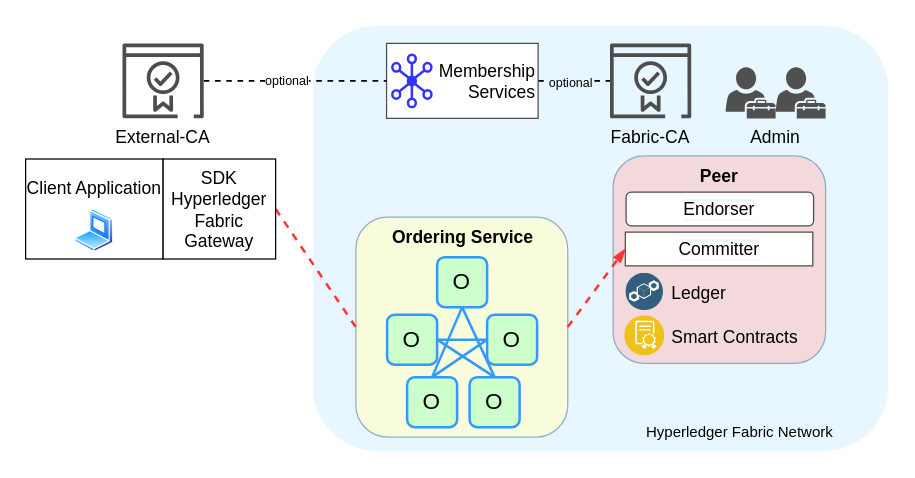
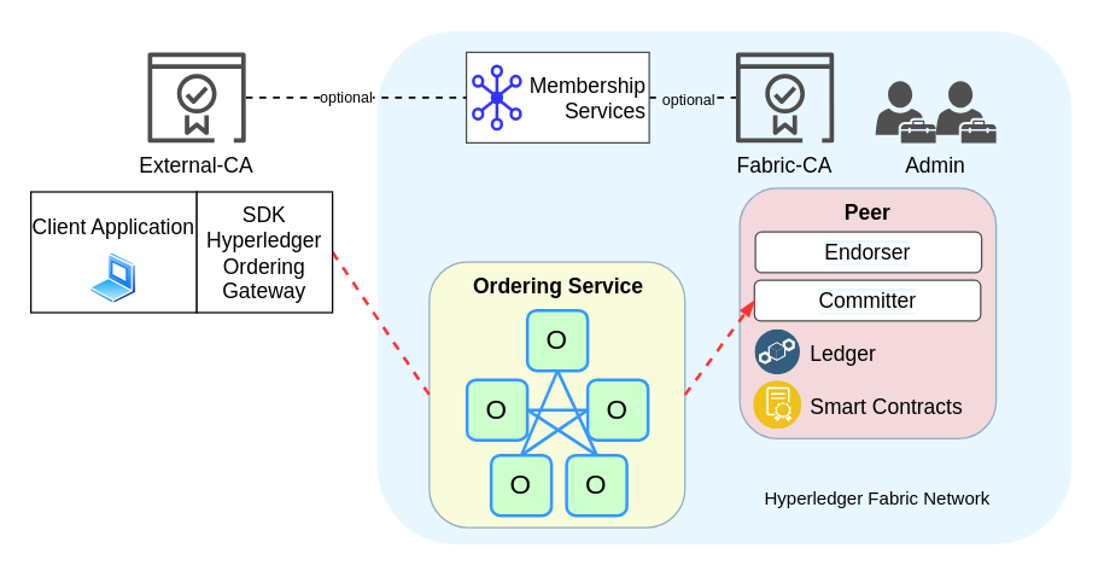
  <mxCell id="0" />
  <mxCell id="1" parent="0" />
  <mxCell id="2" value="" style="rounded=1;whiteSpace=wrap;html=1;strokeColor=none;fillColor=#E8F7FF;" vertex="1" parent="1"><mxGeometry x="250" y="20" width="460" height="340" as="geometry" /></mxCell>
  <mxCell id="3" value="" style="rounded=1;whiteSpace=wrap;html=1;fontSize=18;strokeColor=#6c8ebf;strokeWidth=1;fillColor=#FFFFCC;glass=0;opacity=70;" vertex="1" parent="1"><mxGeometry x="284.19" y="173" width="169.5" height="176" as="geometry" /></mxCell>
  <mxCell id="4" value="&lt;font style=&quot;font-size: 14px;&quot;&gt;Client Application&lt;br&gt;&lt;br&gt;&lt;br&gt;&lt;/font&gt;" style="rounded=1;whiteSpace=wrap;html=1;arcSize=0;" vertex="1" parent="1"><mxGeometry x="20" y="126.5" width="110" height="80" as="geometry" /></mxCell>
  <mxCell id="5" style="edgeStyle=none;rounded=0;orthogonalLoop=1;jettySize=auto;html=1;exitX=1;exitY=0.5;exitDx=0;exitDy=0;entryX=0;entryY=0.5;entryDx=0;entryDy=0;dashed=1;fontSize=26;endArrow=none;endFill=0;strokeColor=#FF3333;strokeWidth=2;fillColor=#f8cecc;" edge="1" parent="1" source="6" target="3"><mxGeometry relative="1" as="geometry" /></mxCell>
- <mxCell id="6" value="&lt;font style=&quot;font-size: 14px;&quot;&gt;SDK&lt;br&gt;Hyperledger Fabric&lt;br&gt;Gateway&lt;/font&gt;" style="rounded=1;whiteSpace=wrap;html=1;arcSize=0;" vertex="1" parent="1"><mxGeometry x="130" y="126.5" width="90" height="80" as="geometry" /></mxCell>
+ <mxCell id="6" value="&lt;font style=&quot;font-size: 14px;&quot;&gt;SDK&lt;br&gt;Hyperledger Ordering&lt;br&gt;Gateway&lt;/font&gt;" style="rounded=1;whiteSpace=wrap;html=1;arcSize=0;" vertex="1" parent="1"><mxGeometry x="130" y="126.5" width="90" height="80" as="geometry" /></mxCell>
  <mxCell id="7" style="rounded=0;orthogonalLoop=1;jettySize=auto;html=1;exitX=0.5;exitY=1;exitDx=0;exitDy=0;entryX=0.5;entryY=0;entryDx=0;entryDy=0;fontSize=18;endArrow=none;endFill=0;fillColor=#d5e8d4;strokeColor=#3399FF;strokeWidth=2;" edge="1" parent="1" source="9" target="15"><mxGeometry relative="1" as="geometry" /></mxCell>
  <mxCell id="8" style="edgeStyle=none;rounded=0;orthogonalLoop=1;jettySize=auto;html=1;exitX=0.5;exitY=1;exitDx=0;exitDy=0;entryX=0.5;entryY=0;entryDx=0;entryDy=0;fontSize=18;endArrow=none;endFill=0;fillColor=#d5e8d4;strokeColor=#3399FF;strokeWidth=2;" edge="1" parent="1" source="9" target="16"><mxGeometry relative="1" as="geometry" /></mxCell>
  <mxCell id="9" value="&lt;font style=&quot;font-size: 18px;&quot;&gt;O&lt;/font&gt;" style="rounded=1;whiteSpace=wrap;html=1;fillColor=#CCFFCC;strokeColor=#3399FF;strokeWidth=2;" vertex="1" parent="1"><mxGeometry x="349.19" y="205" width="40" height="40" as="geometry" /></mxCell>
  <mxCell id="10" style="edgeStyle=none;rounded=0;orthogonalLoop=1;jettySize=auto;html=1;exitX=0;exitY=0.5;exitDx=0;exitDy=0;entryX=0.5;entryY=0;entryDx=0;entryDy=0;fontSize=18;endArrow=none;endFill=0;fillColor=#d5e8d4;strokeColor=#3399FF;strokeWidth=2;" edge="1" parent="1" source="11" target="15"><mxGeometry relative="1" as="geometry" /></mxCell>
  <mxCell id="11" value="&lt;font style=&quot;font-size: 18px;&quot;&gt;O&lt;/font&gt;" style="rounded=1;whiteSpace=wrap;html=1;fillColor=#CCFFCC;strokeColor=#3399FF;strokeWidth=2;" vertex="1" parent="1"><mxGeometry x="389.19" y="251" width="40" height="40" as="geometry" /></mxCell>
  <mxCell id="12" style="edgeStyle=none;rounded=0;orthogonalLoop=1;jettySize=auto;html=1;exitX=1;exitY=0.5;exitDx=0;exitDy=0;entryX=0;entryY=0.5;entryDx=0;entryDy=0;fontSize=18;endArrow=none;endFill=0;fillColor=#d5e8d4;strokeColor=#3399FF;strokeWidth=2;" edge="1" parent="1" source="14" target="11"><mxGeometry relative="1" as="geometry" /></mxCell>
  <mxCell id="13" style="edgeStyle=none;rounded=0;orthogonalLoop=1;jettySize=auto;html=1;exitX=1;exitY=0.5;exitDx=0;exitDy=0;entryX=0.5;entryY=0;entryDx=0;entryDy=0;fontSize=18;endArrow=none;endFill=0;fillColor=#d5e8d4;strokeColor=#3399FF;strokeWidth=2;" edge="1" parent="1" source="14" target="16"><mxGeometry relative="1" as="geometry" /></mxCell>
  <mxCell id="14" value="&lt;font style=&quot;font-size: 18px;&quot;&gt;O&lt;/font&gt;" style="rounded=1;whiteSpace=wrap;html=1;fillColor=#CCFFCC;strokeColor=#3399FF;strokeWidth=2;" vertex="1" parent="1"><mxGeometry x="309.19" y="251" width="40" height="40" as="geometry" /></mxCell>
  <mxCell id="15" value="&lt;font style=&quot;font-size: 18px;&quot;&gt;O&lt;/font&gt;" style="rounded=1;whiteSpace=wrap;html=1;fillColor=#CCFFCC;strokeColor=#3399FF;strokeWidth=2;" vertex="1" parent="1"><mxGeometry x="325.19" y="301" width="40" height="40" as="geometry" /></mxCell>
  <mxCell id="16" value="&lt;font style=&quot;font-size: 18px;&quot;&gt;O&lt;/font&gt;" style="rounded=1;whiteSpace=wrap;html=1;fillColor=#CCFFCC;strokeColor=#3399FF;strokeWidth=2;" vertex="1" parent="1"><mxGeometry x="375.19" y="301" width="40" height="40" as="geometry" /></mxCell>
  <mxCell id="17" value="&lt;font style=&quot;font-size: 14px;&quot;&gt;&lt;b&gt;Ordering Service&lt;/b&gt;&lt;/font&gt;" style="text;html=1;strokeColor=none;fillColor=none;align=center;verticalAlign=middle;whiteSpace=wrap;rounded=0;glass=0;fontSize=18;opacity=30;" vertex="1" parent="1"><mxGeometry x="284.57" y="173" width="170" height="30" as="geometry" /></mxCell>
  <mxCell id="18" style="edgeStyle=none;rounded=0;orthogonalLoop=1;jettySize=auto;html=1;exitX=1;exitY=0.5;exitDx=0;exitDy=0;dashed=1;fontSize=14;endArrow=none;endFill=0;strokeColor=#000000;strokeWidth=1.5;" edge="1" parent="1" source="20" target="43"><mxGeometry relative="1" as="geometry" /></mxCell>
  <mxCell id="19" value="optional" style="edgeLabel;html=1;align=center;verticalAlign=middle;resizable=0;points=[];fontSize=10;labelBackgroundColor=#E8F7FF;" vertex="1" connectable="0" parent="18"><mxGeometry x="-0.143" relative="1" as="geometry"><mxPoint as="offset" /></mxGeometry></mxCell>
  <mxCell id="20" value="Membership Services" style="rounded=0;whiteSpace=wrap;html=1;glass=0;fontSize=14;strokeColor=#4D4D4D;strokeWidth=1;fillColor=default;align=right;" vertex="1" parent="1"><mxGeometry x="308.75" y="34" width="121.25" height="60" as="geometry" /></mxCell>
  <mxCell id="21" value="" style="group" vertex="1" connectable="0" parent="1"><mxGeometry x="313.38" y="43" width="31.25" height="42" as="geometry" /></mxCell>
  <mxCell id="22" value="" style="ellipse;whiteSpace=wrap;html=1;glass=0;fontSize=14;strokeColor=#3333FF;strokeWidth=2;fillColor=default;" vertex="1" parent="21"><mxGeometry x="12.5" width="6.25" height="6.774" as="geometry" /></mxCell>
  <mxCell id="23" value="" style="ellipse;whiteSpace=wrap;html=1;glass=0;fontSize=14;strokeColor=#3333FF;strokeWidth=2;fillColor=#3333FF;" vertex="1" parent="21"><mxGeometry x="12.5" y="17.613" width="6.25" height="6.774" as="geometry" /></mxCell>
  <mxCell id="24" style="edgeStyle=none;rounded=0;orthogonalLoop=1;jettySize=auto;html=1;exitX=0.5;exitY=1;exitDx=0;exitDy=0;entryX=0.5;entryY=0;entryDx=0;entryDy=0;fontSize=14;endArrow=none;endFill=0;strokeColor=#3333FF;strokeWidth=2;" edge="1" parent="21" source="22" target="23"><mxGeometry relative="1" as="geometry" /></mxCell>
  <mxCell id="25" value="" style="ellipse;whiteSpace=wrap;html=1;glass=0;fontSize=14;strokeColor=#3333FF;strokeWidth=2;fillColor=default;" vertex="1" parent="21"><mxGeometry y="6.774" width="6.25" height="6.774" as="geometry" /></mxCell>
  <mxCell id="26" style="edgeStyle=none;rounded=0;orthogonalLoop=1;jettySize=auto;html=1;exitX=0;exitY=0;exitDx=0;exitDy=0;entryX=1;entryY=1;entryDx=0;entryDy=0;fontSize=14;endArrow=none;endFill=0;strokeColor=#3333FF;strokeWidth=2;" edge="1" parent="21" source="23" target="25"><mxGeometry relative="1" as="geometry" /></mxCell>
  <mxCell id="27" value="" style="ellipse;whiteSpace=wrap;html=1;glass=0;fontSize=14;strokeColor=#3333FF;strokeWidth=2;fillColor=default;" vertex="1" parent="21"><mxGeometry x="25" y="6.774" width="6.25" height="6.774" as="geometry" /></mxCell>
  <mxCell id="28" style="edgeStyle=none;rounded=0;orthogonalLoop=1;jettySize=auto;html=1;exitX=1;exitY=0;exitDx=0;exitDy=0;entryX=0;entryY=1;entryDx=0;entryDy=0;fontSize=14;endArrow=none;endFill=0;strokeColor=#3333FF;strokeWidth=2;" edge="1" parent="21" source="23" target="27"><mxGeometry relative="1" as="geometry" /></mxCell>
  <mxCell id="29" value="" style="ellipse;whiteSpace=wrap;html=1;glass=0;fontSize=14;strokeColor=#3333FF;strokeWidth=2;fillColor=default;" vertex="1" parent="21"><mxGeometry x="25" y="28.452" width="6.25" height="6.774" as="geometry" /></mxCell>
  <mxCell id="30" style="edgeStyle=none;rounded=0;orthogonalLoop=1;jettySize=auto;html=1;exitX=1;exitY=1;exitDx=0;exitDy=0;entryX=0;entryY=0;entryDx=0;entryDy=0;fontSize=14;endArrow=none;endFill=0;strokeColor=#3333FF;strokeWidth=2;" edge="1" parent="21" source="23" target="29"><mxGeometry relative="1" as="geometry" /></mxCell>
  <mxCell id="31" value="" style="ellipse;whiteSpace=wrap;html=1;glass=0;fontSize=14;strokeColor=#3333FF;strokeWidth=2;fillColor=default;" vertex="1" parent="21"><mxGeometry y="28.452" width="6.25" height="6.774" as="geometry" /></mxCell>
  <mxCell id="32" style="edgeStyle=none;rounded=0;orthogonalLoop=1;jettySize=auto;html=1;exitX=0;exitY=1;exitDx=0;exitDy=0;entryX=1;entryY=0;entryDx=0;entryDy=0;fontSize=14;endArrow=none;endFill=0;strokeColor=#3333FF;strokeWidth=2;" edge="1" parent="21" source="23" target="31"><mxGeometry relative="1" as="geometry" /></mxCell>
  <mxCell id="33" value="" style="ellipse;whiteSpace=wrap;html=1;glass=0;fontSize=14;strokeColor=#3333FF;strokeWidth=2;fillColor=default;" vertex="1" parent="21"><mxGeometry x="12.5" y="35.226" width="6.25" height="6.774" as="geometry" /></mxCell>
  <mxCell id="34" style="edgeStyle=none;rounded=0;orthogonalLoop=1;jettySize=auto;html=1;exitX=0.5;exitY=1;exitDx=0;exitDy=0;entryX=0.5;entryY=0;entryDx=0;entryDy=0;fontSize=14;endArrow=none;endFill=0;strokeColor=#3333FF;strokeWidth=2;" edge="1" parent="21" source="23" target="33"><mxGeometry relative="1" as="geometry" /></mxCell>
  <mxCell id="35" value="" style="sketch=0;pointerEvents=1;shadow=0;dashed=0;html=1;strokeColor=none;fillColor=#505050;labelPosition=center;verticalLabelPosition=bottom;verticalAlign=top;outlineConnect=0;align=center;shape=mxgraph.office.users.tenant_admin;glass=0;fontSize=14;" vertex="1" parent="1"><mxGeometry x="580" y="53" width="40" height="41" as="geometry" /></mxCell>
  <mxCell id="36" value="" style="sketch=0;pointerEvents=1;shadow=0;dashed=0;html=1;strokeColor=none;fillColor=#505050;labelPosition=center;verticalLabelPosition=bottom;verticalAlign=top;outlineConnect=0;align=center;shape=mxgraph.office.users.tenant_admin;glass=0;fontSize=14;" vertex="1" parent="1"><mxGeometry x="620" y="53" width="40" height="41" as="geometry" /></mxCell>
  <mxCell id="37" value="Admin" style="text;html=1;strokeColor=none;fillColor=none;align=center;verticalAlign=middle;whiteSpace=wrap;rounded=0;glass=0;fontSize=14;" vertex="1" parent="1"><mxGeometry x="590.38" y="94" width="60" height="30" as="geometry" /></mxCell>
  <mxCell id="38" style="edgeStyle=none;rounded=0;orthogonalLoop=1;jettySize=auto;html=1;entryX=0;entryY=0.5;entryDx=0;entryDy=0;fontSize=26;endArrow=none;endFill=0;strokeColor=#000000;strokeWidth=1.5;dashed=1;" edge="1" parent="1" source="41" target="20"><mxGeometry relative="1" as="geometry"><mxPoint x="190" y="77.5" as="sourcePoint" /></mxGeometry></mxCell>
  <mxCell id="39" value="&lt;font style=&quot;font-size: 10px;&quot;&gt;optional&lt;/font&gt;" style="edgeLabel;html=1;align=center;verticalAlign=middle;resizable=0;points=[];fontSize=14;" vertex="1" connectable="0" parent="38"><mxGeometry x="-0.096" y="2" relative="1" as="geometry"><mxPoint as="offset" /></mxGeometry></mxCell>
  <mxCell id="40" value="External-CA" style="text;html=1;strokeColor=none;fillColor=none;align=center;verticalAlign=middle;whiteSpace=wrap;rounded=0;glass=0;fontSize=14;" vertex="1" parent="1"><mxGeometry x="70" y="94" width="120" height="30" as="geometry" /></mxCell>
  <mxCell id="41" value="" style="sketch=0;outlineConnect=0;fontColor=#232F3E;gradientColor=none;fillColor=#4D4D4D;strokeColor=none;dashed=0;verticalLabelPosition=bottom;verticalAlign=top;align=center;html=1;fontSize=12;fontStyle=0;aspect=fixed;pointerEvents=1;shape=mxgraph.aws4.certificate_manager_2;glass=0;" vertex="1" parent="1"><mxGeometry x="97.5" y="34" width="65" height="60" as="geometry" /></mxCell>
  <mxCell id="42" value="Fabric-CA" style="text;html=1;strokeColor=none;fillColor=none;align=center;verticalAlign=middle;whiteSpace=wrap;rounded=0;glass=0;fontSize=14;" vertex="1" parent="1"><mxGeometry x="460" y="94" width="120" height="30" as="geometry" /></mxCell>
  <mxCell id="43" value="" style="sketch=0;outlineConnect=0;fontColor=#232F3E;gradientColor=none;fillColor=#4D4D4D;strokeColor=none;dashed=0;verticalLabelPosition=bottom;verticalAlign=top;align=center;html=1;fontSize=12;fontStyle=0;aspect=fixed;pointerEvents=1;shape=mxgraph.aws4.certificate_manager_2;glass=0;" vertex="1" parent="1"><mxGeometry x="487.5" y="34" width="65" height="60" as="geometry" /></mxCell>
- <mxCell id="44" value="&lt;font style=&quot;font-size: 12px;&quot;&gt;Hyperledger Fabric Network&lt;/font&gt;" style="text;html=1;strokeColor=none;fillColor=none;align=center;verticalAlign=middle;whiteSpace=wrap;rounded=0;glass=0;labelBackgroundColor=#E8F7FF;fontSize=10;" vertex="1" parent="1"><mxGeometry x="499.38" y="330" width="185" height="30" as="geometry" /></mxCell>
+ <mxCell id="44" value="&lt;font style=&quot;font-size: 12px;&quot;&gt;Hyperledger Fabric Network&lt;/font&gt;" style="text;html=1;strokeColor=none;fillColor=none;align=center;verticalAlign=middle;whiteSpace=wrap;rounded=0;glass=0;labelBackgroundColor=#E8F7FF;fontSize=10;" vertex="1" parent="1"><mxGeometry x="489.38" y="315" width="185" height="30" as="geometry" /></mxCell>
  <mxCell id="45" value="" style="rounded=1;whiteSpace=wrap;html=1;fontSize=18;strokeColor=#6c8ebf;strokeWidth=1;fillColor=#F8CECC;glass=0;opacity=70;" vertex="1" parent="1"><mxGeometry x="490" y="124" width="170" height="166" as="geometry" /></mxCell>
  <mxCell id="46" value="&lt;font style=&quot;font-size: 14px;&quot;&gt;&lt;b&gt;Peer&lt;/b&gt;&lt;/font&gt;" style="text;html=1;strokeColor=none;fillColor=none;align=center;verticalAlign=middle;whiteSpace=wrap;rounded=0;glass=0;fontSize=18;opacity=30;" vertex="1" parent="1"><mxGeometry x="490.38" y="124" width="170" height="30" as="geometry" /></mxCell>
  <mxCell id="47" value="&lt;span style=&quot;background-color: rgb(255, 255, 255);&quot;&gt;&lt;font style=&quot;font-size: 14px;&quot;&gt;Endorser&lt;/font&gt;&lt;br&gt;&lt;/span&gt;" style="rounded=1;whiteSpace=wrap;html=1;glass=0;labelBackgroundColor=#E8F7FF;fontSize=12;strokeColor=#4D4D4D;strokeWidth=1;fillColor=#FFFFFF;" vertex="1" parent="1"><mxGeometry x="500.38" y="153" width="150" height="27" as="geometry" /></mxCell>
- <mxCell id="48" value="&lt;span style=&quot;background-color: rgb(255, 255, 255);&quot;&gt;&lt;font style=&quot;font-size: 14px;&quot;&gt;Committer&lt;/font&gt;&lt;br&gt;&lt;/span&gt;" style="whiteSpace=wrap;html=1;glass=0;labelBackgroundColor=#E8F7FF;fontSize=12;strokeColor=#4D4D4D;strokeWidth=1;fillColor=#FFFFFF;rounded=0;" vertex="1" parent="1"><mxGeometry x="499.75" y="185" width="150" height="27" as="geometry" /></mxCell>
+ <mxCell id="48" value="&lt;span style=&quot;background-color: rgb(255, 255, 255);&quot;&gt;&lt;font style=&quot;font-size: 14px;&quot;&gt;Committer&lt;/font&gt;&lt;br&gt;&lt;/span&gt;" style="rounded=1;whiteSpace=wrap;html=1;glass=0;labelBackgroundColor=#E8F7FF;fontSize=12;strokeColor=#4D4D4D;strokeWidth=1;fillColor=#FFFFFF;" vertex="1" parent="1"><mxGeometry x="499.75" y="185" width="150" height="27" as="geometry" /></mxCell>
  <mxCell id="49" value="&lt;font style=&quot;font-size: 14px;&quot;&gt;Ledger&lt;/font&gt;" style="text;html=1;strokeColor=none;fillColor=none;align=left;verticalAlign=middle;whiteSpace=wrap;rounded=0;glass=0;fontSize=18;opacity=30;" vertex="1" parent="1"><mxGeometry x="535.38" y="218" width="49.62" height="30" as="geometry" /></mxCell>
  <mxCell id="50" value="&lt;font style=&quot;font-size: 14px;&quot;&gt;Smart Contracts&lt;/font&gt;" style="text;html=1;strokeColor=none;fillColor=none;align=left;verticalAlign=middle;whiteSpace=wrap;rounded=0;glass=0;fontSize=18;opacity=30;" vertex="1" parent="1"><mxGeometry x="535.38" y="252" width="104.62" height="32" as="geometry" /></mxCell>
  <mxCell id="51" value="" style="aspect=fixed;perimeter=ellipsePerimeter;html=1;align=center;shadow=0;dashed=0;fontColor=#4277BB;labelBackgroundColor=#ffffff;fontSize=12;spacingTop=3;image;image=img/lib/ibm/blockchain/ledger.svg;glass=0;strokeColor=#4D4D4D;strokeWidth=1;fillColor=none;" vertex="1" parent="1"><mxGeometry x="500.38" y="218" width="30" height="30" as="geometry" /></mxCell>
  <mxCell id="52" value="" style="aspect=fixed;perimeter=ellipsePerimeter;html=1;align=center;shadow=0;dashed=0;fontColor=#4277BB;labelBackgroundColor=#ffffff;fontSize=12;spacingTop=3;image;image=img/lib/ibm/blockchain/smart_contract.svg;glass=0;strokeColor=#4D4D4D;strokeWidth=1;fillColor=none;" vertex="1" parent="1"><mxGeometry x="499.38" y="252" width="32" height="32" as="geometry" /></mxCell>
  <mxCell id="53" value="" style="aspect=fixed;perimeter=ellipsePerimeter;html=1;align=center;shadow=0;dashed=0;spacingTop=3;image;image=img/lib/active_directory/laptop_client.svg;glass=0;labelBackgroundColor=none;fontSize=26;strokeColor=#4D4D4D;strokeWidth=1;fillColor=none;" vertex="1" parent="1"><mxGeometry x="59.25" y="166.5" width="31.5" height="35" as="geometry" /></mxCell>
  <mxCell id="54" style="edgeStyle=none;rounded=0;orthogonalLoop=1;jettySize=auto;html=1;exitX=1;exitY=0.5;exitDx=0;exitDy=0;entryX=0;entryY=0.5;entryDx=0;entryDy=0;dashed=1;fontSize=26;startArrow=none;startFill=0;endArrow=blockThin;endFill=1;strokeColor=#FF3333;strokeWidth=2;" edge="1" parent="1" source="3" target="48"><mxGeometry relative="1" as="geometry" /></mxCell>
